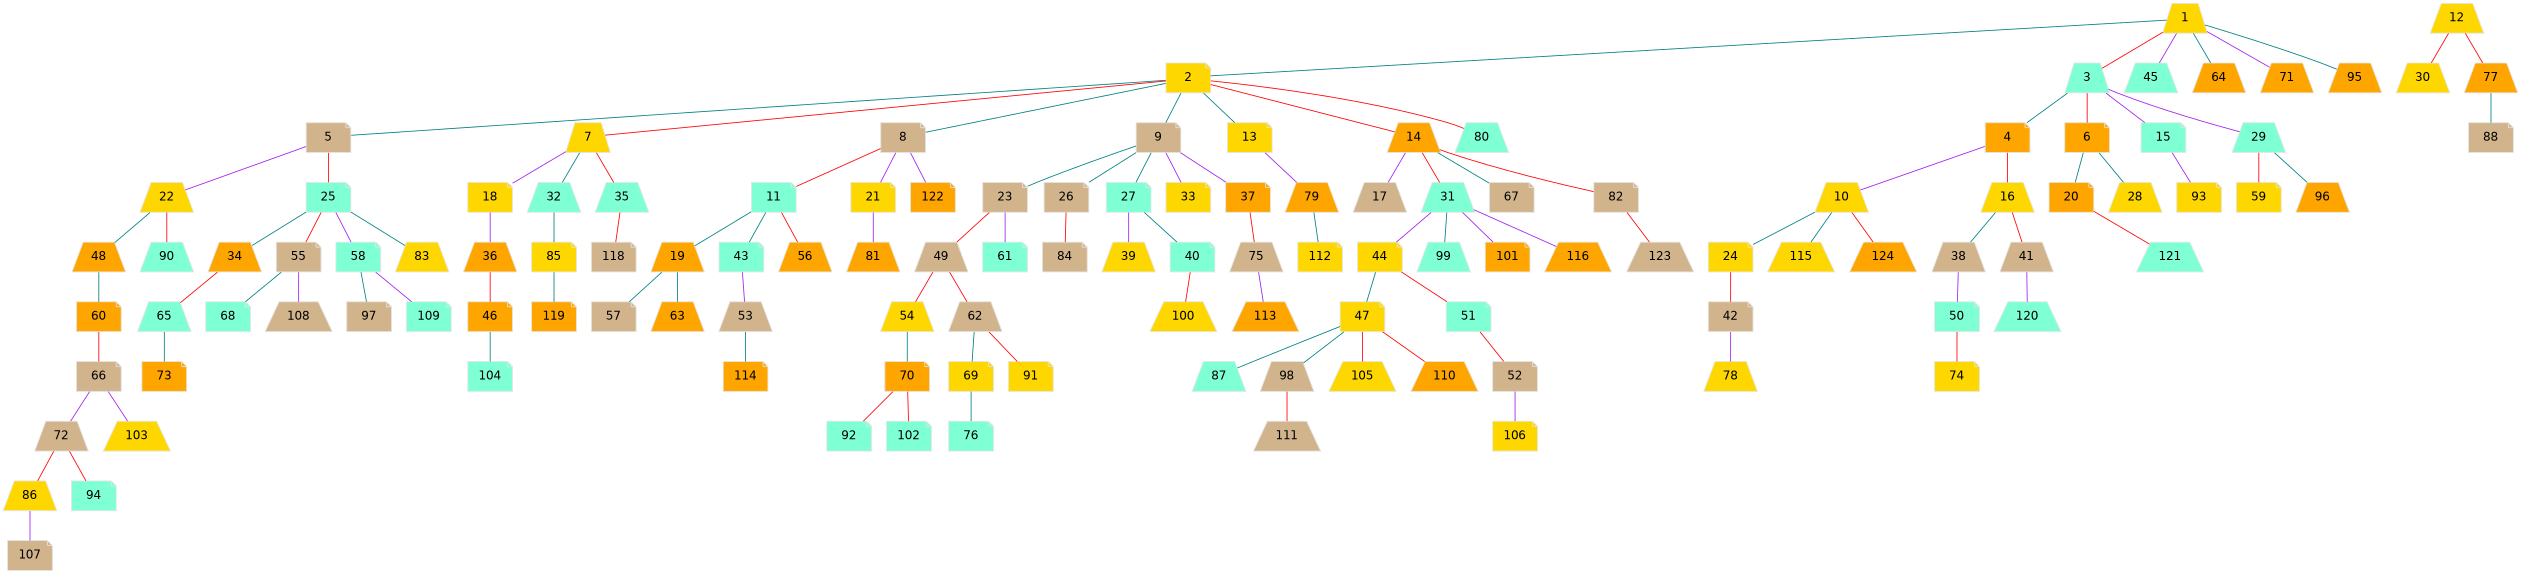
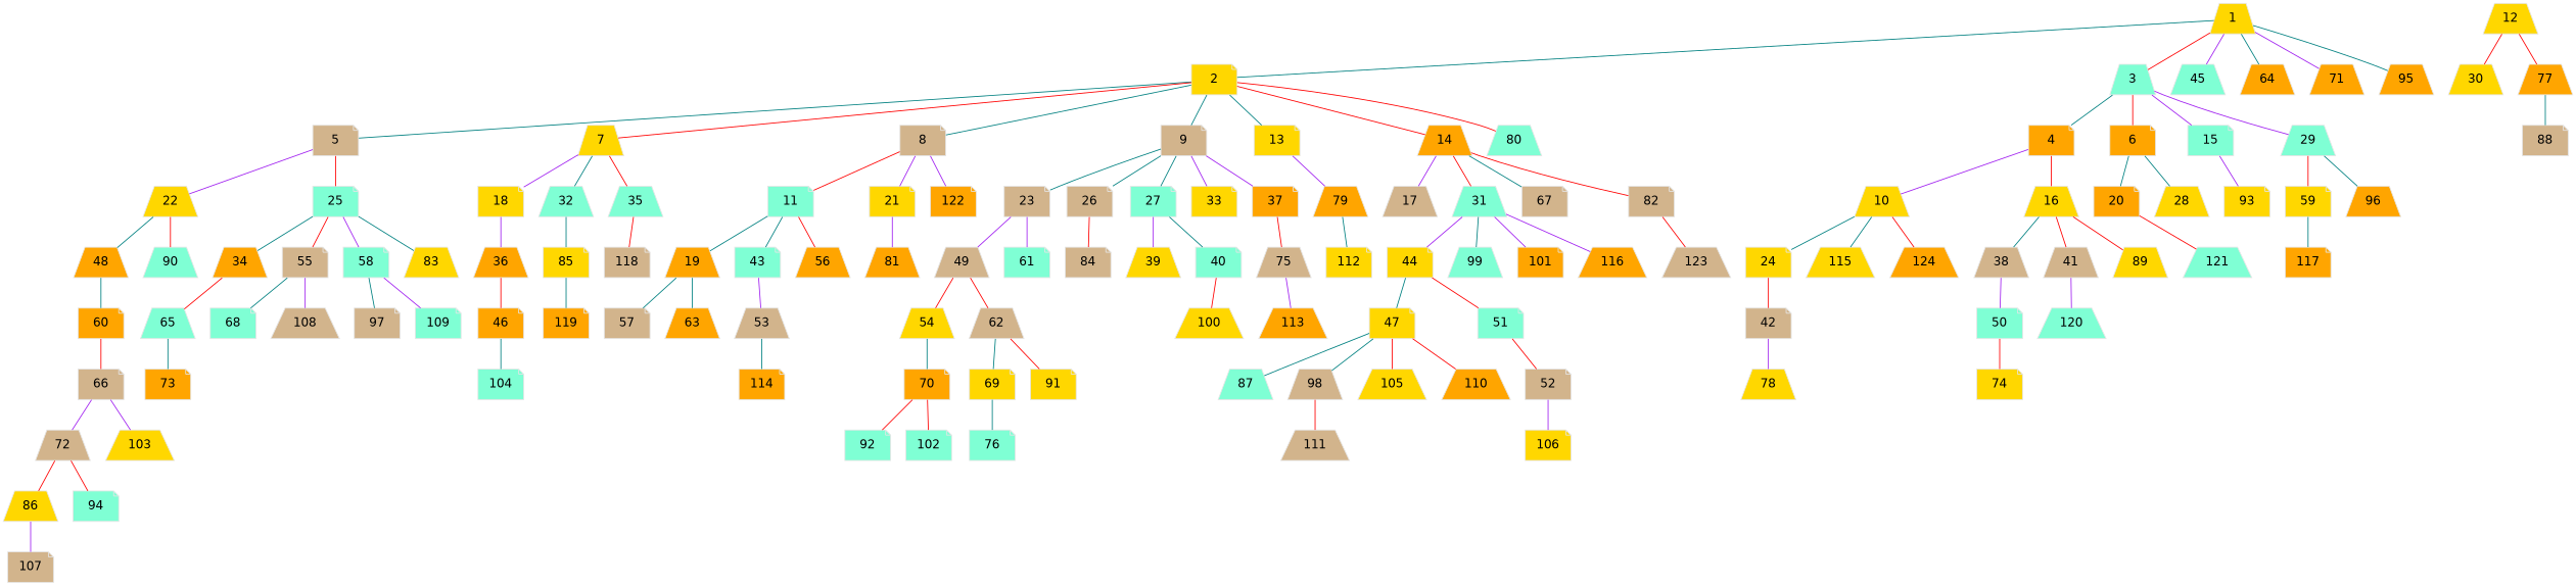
  graph {
    fontname="DejaVu Sans"
    node [color=gray90 fillcolor=gold fontname="DejaVu Sans" shape=note style=filled]
    edge [color=teal fontname="DejaVu Sans"]
    1 [shape=trapezium]
    2
    3 [fillcolor=aquamarine shape=trapezium]
    45 [fillcolor=aquamarine shape=trapezium]
    64 [fillcolor=orange shape=trapezium]
    71 [fillcolor=orange shape=trapezium]
    95 [fillcolor=orange shape=trapezium]
    5 [fillcolor=tan]
    7 [shape=trapezium]
    8 [fillcolor=tan]
    9 [fillcolor=tan]
    13
    14 [fillcolor=orange shape=trapezium]
    80 [fillcolor=aquamarine shape=trapezium]
    4 [fillcolor=orange]
    6 [fillcolor=orange]
    15 [fillcolor=aquamarine]
    29 [fillcolor=aquamarine shape=trapezium]
    22 [shape=trapezium]
    25 [fillcolor=aquamarine]
    18
    32 [fillcolor=aquamarine shape=trapezium]
    35 [fillcolor=aquamarine shape=trapezium]
    11 [fillcolor=aquamarine]
    21
    122 [fillcolor=orange]
    23 [fillcolor=tan]
    26 [fillcolor=tan]
    27 [fillcolor=aquamarine]
    33
    37 [fillcolor=orange]
    79 [fillcolor=orange shape=trapezium]
    17 [fillcolor=tan shape=trapezium]
    31 [fillcolor=aquamarine shape=trapezium]
    67 [fillcolor=tan]
    82 [fillcolor=tan]
    10 [shape=trapezium]
    16 [shape=trapezium]
    20 [fillcolor=orange]
    28 [shape=trapezium]
    93
    59
    96 [fillcolor=orange shape=trapezium]
    24
    115 [shape=trapezium]
    124 [fillcolor=orange shape=trapezium]
    38 [fillcolor=tan shape=trapezium]
    41 [fillcolor=tan shape=trapezium]
+   89 [shape=trapezium]
    48 [fillcolor=orange shape=trapezium]
    90 [fillcolor=aquamarine shape=trapezium]
    34 [fillcolor=orange shape=trapezium]
    55 [fillcolor=tan]
    58 [fillcolor=aquamarine]
    83 [shape=trapezium]
    121 [fillcolor=aquamarine shape=trapezium]
    36 [fillcolor=orange shape=trapezium]
    85
    118 [fillcolor=tan]
    19 [fillcolor=orange shape=trapezium]
    43 [fillcolor=aquamarine]
    56 [fillcolor=orange shape=trapezium]
    81 [fillcolor=orange shape=trapezium]
    12 [shape=trapezium]
    30 [shape=trapezium]
    77 [fillcolor=orange shape=trapezium]
    49 [fillcolor=tan shape=trapezium]
    61 [fillcolor=aquamarine]
    84 [fillcolor=tan]
    39 [shape=trapezium]
    40 [fillcolor=aquamarine]
    75 [fillcolor=tan shape=trapezium]
    42 [fillcolor=tan]
    57 [fillcolor=tan]
    63 [fillcolor=orange shape=trapezium]
    53 [fillcolor=tan shape=trapezium]
    88 [fillcolor=tan]
    112
    44
    99 [fillcolor=aquamarine shape=trapezium]
    101 [fillcolor=orange]
    116 [fillcolor=orange shape=trapezium]
    123 [fillcolor=tan shape=trapezium]
    50 [fillcolor=aquamarine]
    120 [fillcolor=aquamarine shape=trapezium]
    46 [fillcolor=orange]
    60 [fillcolor=orange]
    54 [shape=trapezium]
    62 [fillcolor=tan shape=trapezium]
    78 [shape=trapezium]
    65 [fillcolor=aquamarine shape=trapezium]
    68 [fillcolor=aquamarine]
    108 [fillcolor=tan shape=trapezium]
    97 [fillcolor=tan]
    109 [fillcolor=aquamarine]
    100 [shape=trapezium]
+   117 [fillcolor=orange]
    47
    51 [fillcolor=aquamarine]
    119 [fillcolor=orange]
    73 [fillcolor=orange]
    104 [fillcolor=aquamarine]
    113 [fillcolor=orange shape=trapezium]
    74
    114 [fillcolor=orange]
    87 [fillcolor=aquamarine shape=trapezium]
    98 [fillcolor=tan shape=trapezium]
    105 [shape=trapezium]
    110 [fillcolor=orange shape=trapezium]
    52 [fillcolor=tan]
    111 [fillcolor=tan shape=trapezium]
    66 [fillcolor=tan]
    70 [fillcolor=orange]
    69
    91
    106
    92 [fillcolor=aquamarine]
    102 [fillcolor=aquamarine]
    72 [fillcolor=tan shape=trapezium]
    103 [shape=trapezium]
    76 [fillcolor=aquamarine]
    86 [shape=trapezium]
    94 [fillcolor=aquamarine]
    107 [fillcolor=tan]
    1 -- 2
    1 -- 3 [color=red]
    1 -- 45 [color=purple]
    1 -- 64
    1 -- 71 [color=purple]
    1 -- 95
    2 -- 5
    2 -- 7 [color=red]
    2 -- 8
    2 -- 9
    2 -- 13
    2 -- 14 [color=red]
    2 -- 80 [color=red]
    3 -- 4
    3 -- 6 [color=red]
    3 -- 15 [color=purple]
    3 -- 29 [color=purple]
    5 -- 22 [color=purple]
    5 -- 25 [color=red]
    7 -- 18 [color=purple]
    7 -- 32
    7 -- 35 [color=red]
    8 -- 11 [color=red]
    8 -- 21 [color=purple]
    8 -- 122 [color=purple]
    9 -- 23
    9 -- 26
    9 -- 27
    9 -- 33 [color=purple]
    9 -- 37 [color=purple]
    13 -- 79 [color=purple]
    14 -- 17 [color=purple]
    14 -- 31 [color=red]
    14 -- 67
    14 -- 82 [color=red]
    4 -- 10 [color=purple]
    4 -- 16 [color=red]
    6 -- 20
    6 -- 28
    15 -- 93 [color=purple]
    29 -- 59 [color=red]
    29 -- 96
    22 -- 48
    22 -- 90 [color=red]
    25 -- 34
    25 -- 55 [color=red]
    25 -- 58 [color=purple]
    25 -- 83
    18 -- 36 [color=purple]
    32 -- 85
    35 -- 118 [color=red]
    11 -- 19
    11 -- 43
    11 -- 56 [color=red]
    21 -- 81 [color=purple]
-   23 -- 49 [color=red]
+   23 -- 49 [color=purple]
    23 -- 61 [color=purple]
    26 -- 84 [color=red]
    27 -- 39 [color=purple]
    27 -- 40
    37 -- 75 [color=red]
    79 -- 112
    31 -- 44 [color=purple]
    31 -- 99
    31 -- 101 [color=purple]
    31 -- 116 [color=purple]
    82 -- 123 [color=red]
    10 -- 24
    10 -- 115
    10 -- 124 [color=red]
    16 -- 38
    16 -- 41 [color=red]
+   16 -- 89 [color=red]
    20 -- 121 [color=red]
+   59 -- 117
    24 -- 42 [color=red]
    38 -- 50 [color=purple]
    41 -- 120 [color=purple]
    48 -- 60
    34 -- 65 [color=red]
    55 -- 68
    55 -- 108 [color=purple]
    58 -- 97
    58 -- 109 [color=purple]
    36 -- 46 [color=red]
    85 -- 119
    19 -- 57
    19 -- 63
    43 -- 53 [color=purple]
    12 -- 30 [color=red]
    12 -- 77 [color=red]
    77 -- 88
    49 -- 54 [color=red]
    49 -- 62 [color=red]
    40 -- 100 [color=red]
    75 -- 113 [color=purple]
    42 -- 78 [color=purple]
    53 -- 114
    44 -- 47
    44 -- 51 [color=red]
    50 -- 74 [color=red]
    46 -- 104
    60 -- 66 [color=red]
    54 -- 70
    62 -- 69
    62 -- 91 [color=red]
    65 -- 73
    47 -- 87
    47 -- 98
    47 -- 105 [color=red]
    47 -- 110 [color=red]
    51 -- 52 [color=red]
    98 -- 111 [color=red]
    52 -- 106 [color=purple]
    66 -- 72 [color=purple]
    66 -- 103 [color=purple]
    70 -- 92 [color=red]
    70 -- 102 [color=red]
    69 -- 76
    72 -- 86 [color=red]
    72 -- 94 [color=red]
    86 -- 107 [color=purple]
  }
